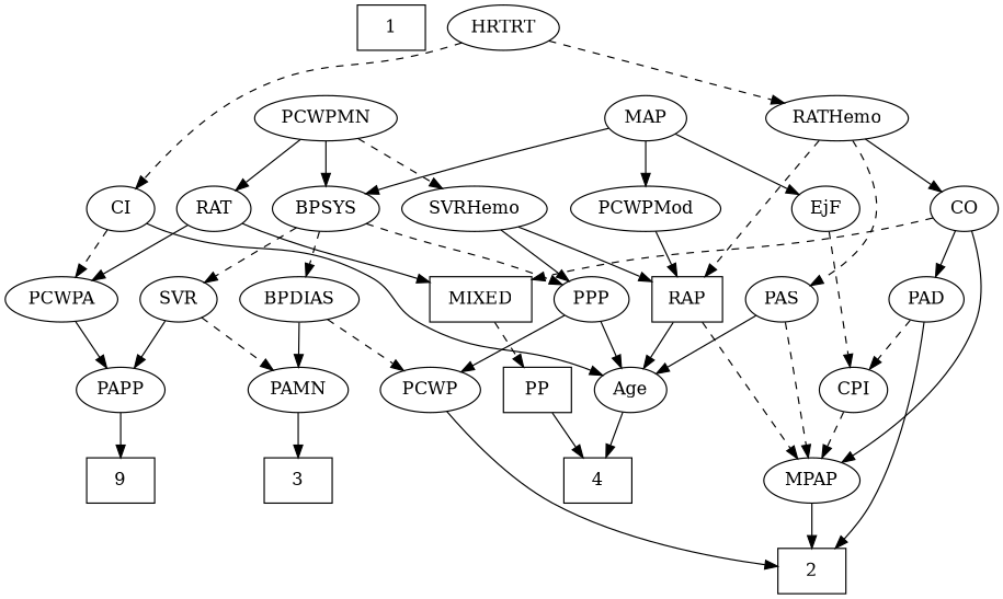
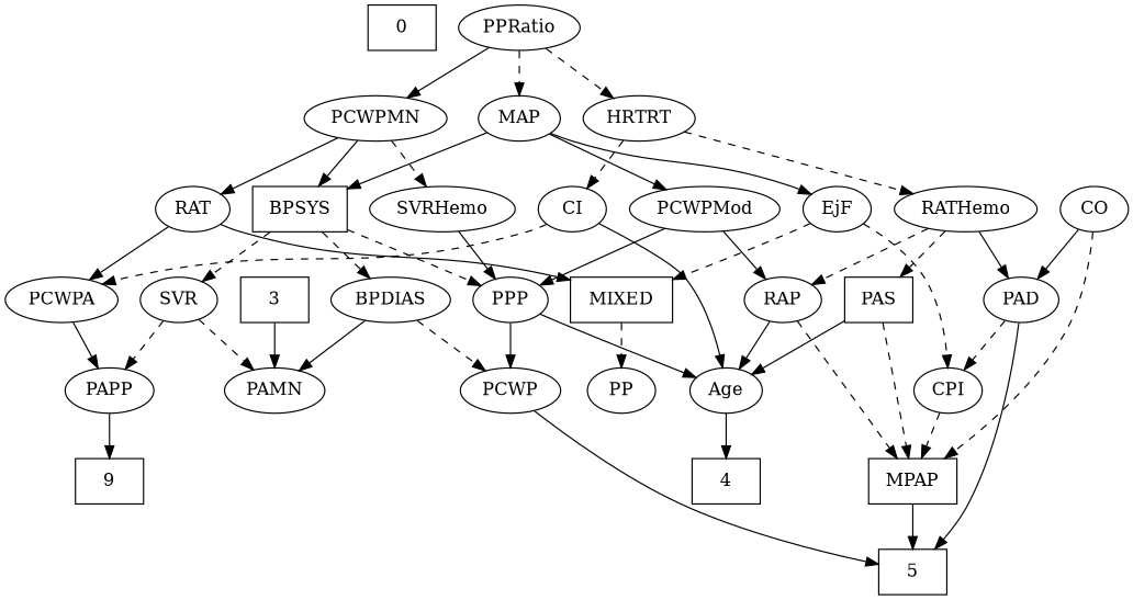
  strict digraph {
    edge [style=solid]
-   1 [height=0.5 shape=box width=0.75]
+   1 [height=0.5 shape=box width=0.75 label=0]
    n2 [height=0.5 label=9 shape=box width=0.75]
    3 [height=0.5 shape=box width=0.75]
    4 [height=0.5 shape=box width=0.75]
-   5 [height=0.5 shape=box width=0.75 label=2]
+   5 [height=0.5 shape=box width=0.75]
    Age [height=0.5 width=0.75]
    EjF [height=0.5 width=0.75]
    MIXED [height=0.5 shape=box width=1.1193]
    CPI [height=0.5 width=0.75]
-   PP [height=0.5 width=0.75 shape=box]
-   MPAP [height=0.5 width=0.97491]
+   PP [height=0.5 width=0.75]
+   MPAP [height=0.5 width=0.97491 shape=box]
    PAD [height=0.5 width=0.79437]
-   RAP [height=0.5 width=0.77632 shape=box]
-   BPSYS [height=0.5 width=1.0471]
+   RAP [height=0.5 width=0.77632]
+   BPSYS [height=0.5 width=1.0471 shape=box]
    SVR [height=0.5 width=0.77632]
    BPDIAS [height=0.5 width=1.1735]
    PPP [height=0.5 width=0.75]
    PAMN [height=0.5 width=1.011]
    PAPP [height=0.5 width=0.88464]
    PCWP [height=0.5 width=0.97491]
    CO [height=0.5 width=0.75]
-   PAS [height=0.5 width=0.75]
+   PAS [height=0.5 width=0.75 shape=box]
    RATHemo [height=0.5 width=1.3721]
    RAT [height=0.5 width=0.75827]
    PCWPA [height=0.5 width=1.1555]
    PCWPMod [height=0.5 width=1.4443]
    PCWPMN [height=0.5 width=1.3902]
    SVRHemo [height=0.5 width=1.3902]
    MAP [height=0.5 width=0.84854]
+   PPRatio [height=0.5 width=1.1013]
    HRTRT [height=0.5 width=1.1013]
    CI [height=0.5 width=0.75]
    Age -> 4
-   CO -> MIXED [style=dashed]
+   EjF -> MIXED [style=dashed]
    EjF -> CPI [style=dashed]
    MIXED -> PP [style=dashed]
    CPI -> MPAP [style=dashed]
-   PP -> 4
    MPAP -> 5
    PAD -> 5
    PAD -> CPI [style=dashed]
    RAP -> Age
    RAP -> MPAP [style=dashed]
    BPSYS -> SVR [style=dashed]
    BPSYS -> BPDIAS [style=dashed]
    BPSYS -> PPP [style=dashed]
    SVR -> PAMN [style=dashed]
-   SVR -> PAPP
+   SVR -> PAPP [style=dashed]
    BPDIAS -> PAMN
    BPDIAS -> PCWP [style=dashed]
    PPP -> Age
    PPP -> PCWP
-   PAMN -> 3
+   3 -> PAMN
    PAPP -> n2
    PCWP -> 5
-   CO -> MPAP
+   CO -> MPAP [style=dashed]
    CO -> PAD
    PAS -> Age
    PAS -> MPAP [style=dashed]
    RATHemo -> RAP [style=dashed]
-   RATHemo -> CO
+   RATHemo -> PAD
    RATHemo -> PAS [style=dashed]
    RAT -> MIXED
    RAT -> PCWPA
    PCWPA -> PAPP
    PCWPMod -> RAP
+   PCWPMod -> PPP
    PCWPMN -> BPSYS
    PCWPMN -> RAT
    PCWPMN -> SVRHemo [style=dashed]
-   SVRHemo -> RAP
    SVRHemo -> PPP
    MAP -> EjF
    MAP -> BPSYS
    MAP -> PCWPMod
+   PPRatio -> PCWPMN
+   PPRatio -> MAP [style=dashed]
+   PPRatio -> HRTRT [style=dashed]
    HRTRT -> RATHemo [style=dashed]
    HRTRT -> CI [style=dashed]
    CI -> Age
    CI -> PCWPA [style=dashed]
  }
